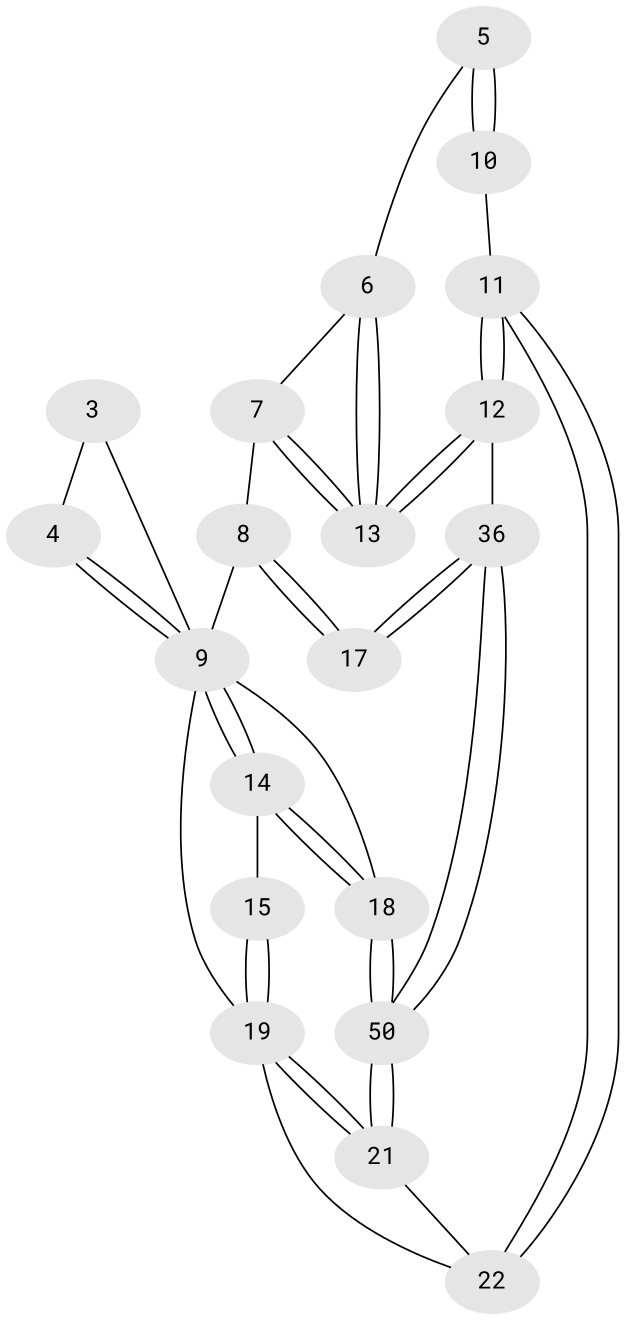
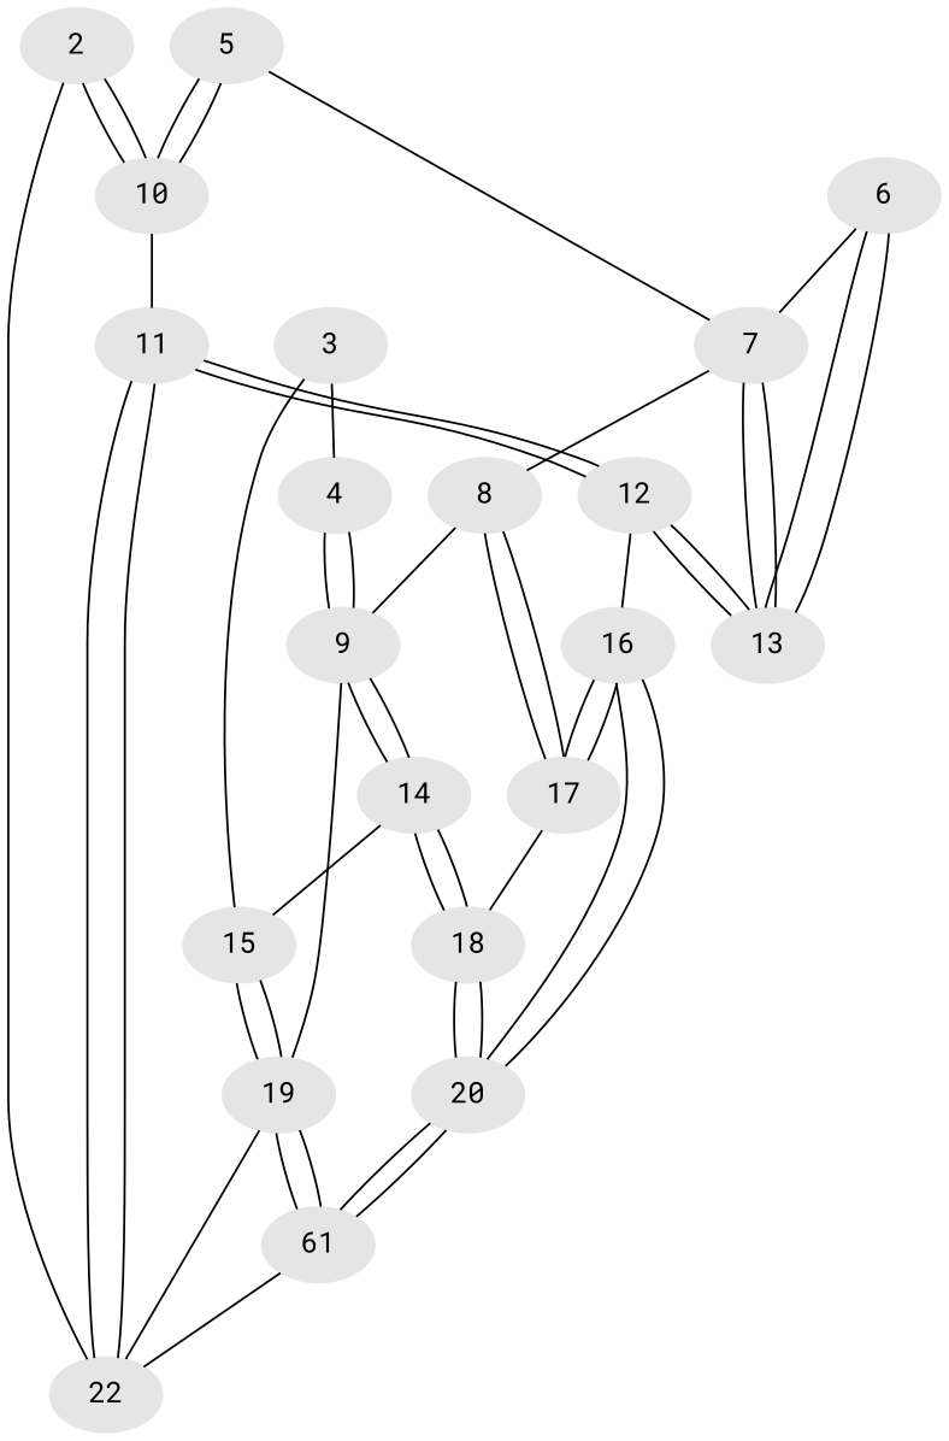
  graph {
    fontname="Roboto Mono"
    node [color=gray90 fontname="Roboto Mono" style=filled]
    edge [fontname="Roboto Mono"]
+   2
    10
    22
    5
    6
    3
    4
    15
    11
    9
    19
-   21
+   21 [label=61]
    14
    7
    13
    8
    17
    18
    12
-   16 [label=36]
-   20 [label=50]
+   16
+   20
+   2 -- 10
+   2 -- 10
+   2 -- 22
    10 -- 11
    5 -- 10
    5 -- 10
-   5 -- 6
+   5 -- 7
    6 -- 7
    6 -- 13
    6 -- 13
    3 -- 4
-   3 -- 9
+   3 -- 15
    4 -- 9
    4 -- 9
    15 -- 19
    15 -- 19
    11 -- 22
    11 -- 22
    11 -- 12
    11 -- 12
    9 -- 19
    9 -- 14
    9 -- 14
    19 -- 22
    19 -- 21
    19 -- 21
    21 -- 22
    14 -- 15
    14 -- 18
    14 -- 18
    7 -- 13
    7 -- 13
    7 -- 8
    8 -- 9
    8 -- 17
    8 -- 17
-   9 -- 18
+   17 -- 18
    18 -- 20
    18 -- 20
    12 -- 13
    12 -- 13
    12 -- 16
    16 -- 17
    16 -- 17
    16 -- 20
    16 -- 20
    20 -- 21
    20 -- 21
  }
